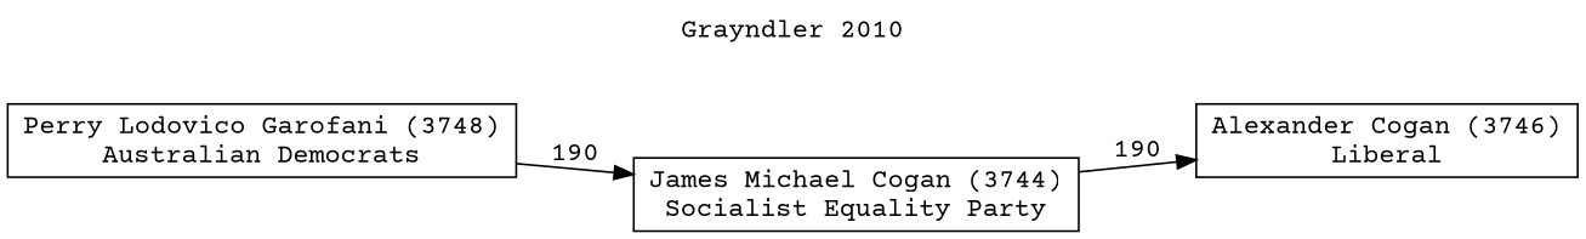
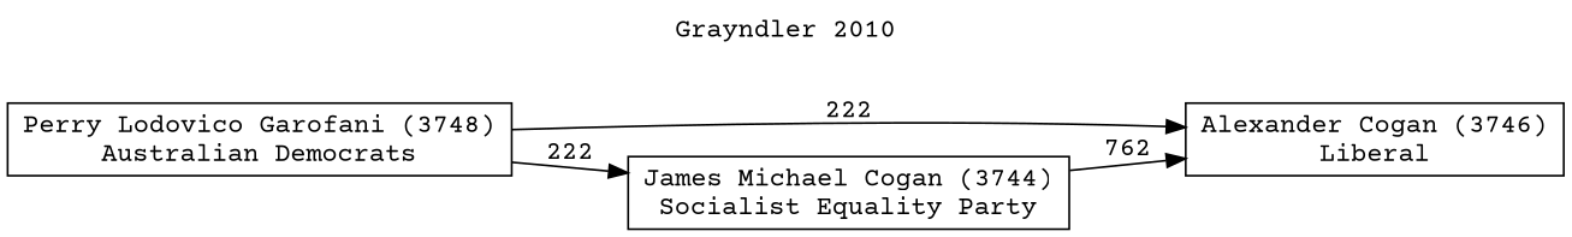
  digraph {
    fontname="Courier Prime"
    label="Grayndler 2010"
    labelloc=t
    mclimit=10
    rankdir=LR
    node [fontname="Courier Prime" shape=box]
    edge [fontname="Courier Prime"]
    n1 [label="Alexander Cogan (3746)\nLiberal"]
    n2 [label="James Michael Cogan (3744)\nSocialist Equality Party"]
    n3 [label="Perry Lodovico Garofani (3748)\nAustralian Democrats"]
-   n2 -> n1 [label=190]
-   n3 -> n2 [label=190]
+   n2 -> n1 [label=762]
+   n3 -> n1 [label=222]
+   n3 -> n2 [label=222]
  }
